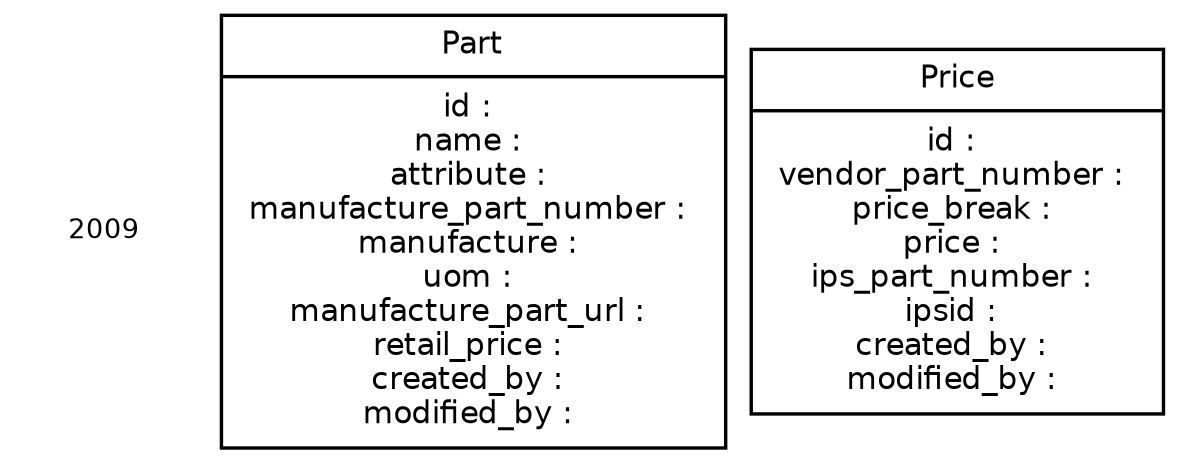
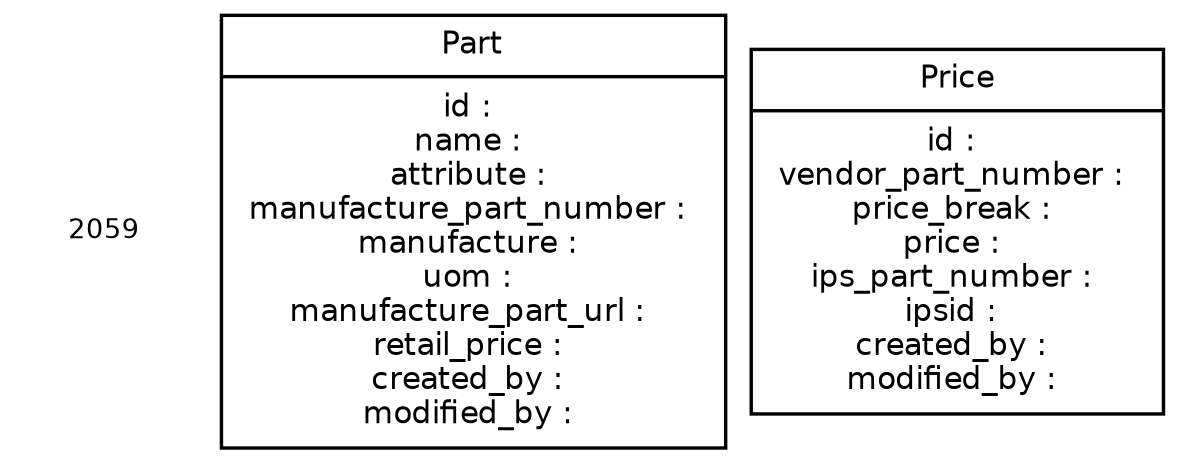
  digraph {
    nodesep=0.1
    ranksep=0.1
    splines=true
    node [fontname=Helvetica fontsize=9 shape=record]
-   n1 [fontsize=8 label=2009 shape=plaintext]
+   n1 [fontsize=8 label=2059 shape=plaintext]
    n2 [label="{Part|id :  \nname :  \nattribute :  \nmanufacture_part_number :  \nmanufacture :  \nuom :  \nmanufacture_part_url :  \nretail_price :  \ncreated_by :  \nmodified_by :  \n}"]
    n3 [label="{Price|id :  \nvendor_part_number :  \nprice_break :  \nprice :  \nips_part_number :  \nipsid :  \ncreated_by :  \nmodified_by :  \n}"]
  }
